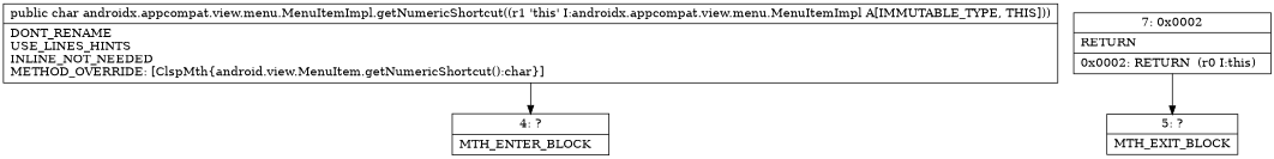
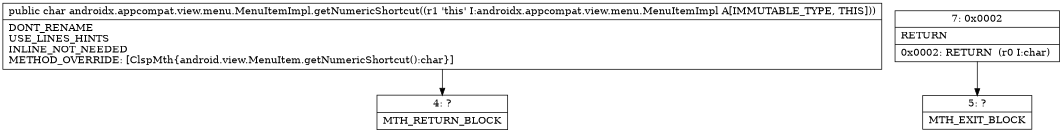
  digraph {
    node [shape=record]
-   n1 [label="{4\:\ ?|MTH_ENTER_BLOCK\l}"]
-   n2 [label="{7\:\ 0x0002|RETURN\l|0x0002: RETURN  (r0 I:this) \l}"]
+   n1 [label="{4\:\ ?|MTH_RETURN_BLOCK\l}"]
+   n2 [label="{7\:\ 0x0002|RETURN\l|0x0002: RETURN  (r0 I:char) \l}"]
    n3 [label="{5\:\ ?|MTH_EXIT_BLOCK\l}"]
    n4 [label="{public char androidx.appcompat.view.menu.MenuItemImpl.getNumericShortcut((r1 'this' I:androidx.appcompat.view.menu.MenuItemImpl A[IMMUTABLE_TYPE, THIS]))  | DONT_RENAME\lUSE_LINES_HINTS\lINLINE_NOT_NEEDED\lMETHOD_OVERRIDE: [ClspMth\{android.view.MenuItem.getNumericShortcut():char\}]\l}"]
    n2 -> n3
    n4 -> n1
  }
